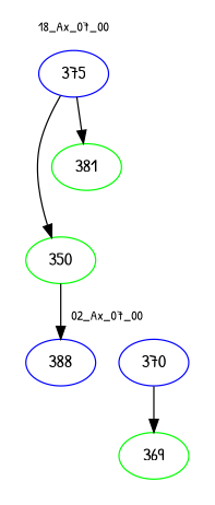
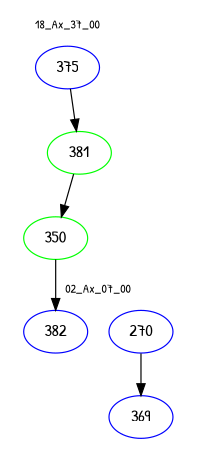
  digraph {
    fontname="Patrick Hand"
    node [color=blue fontname="Patrick Hand"]
    edge [color=black fontname="Patrick Hand"]
-   n1 [label=370]
-   n2 [color=green label=369]
-   n3 [label=388]
+   n1 [label=270]
+   n2 [label=369]
+   n3 [label=382]
    n4 [label=375]
    n5 [color=green label=350]
    n6 [color=green label=381]
    subgraph cluster_1 {
      color=white
      fontsize=10
      label="02_Ax_07_00"
      n1
      n2
      n3
    }
    subgraph cluster_2 {
      color=white
      fontsize=10
-     label="18_Ax_07_00"
+     label="18_Ax_37_00"
      n4
      n5
      n6
    }
    n1 -> n2
-   n4 -> n5
+   n6 -> n5
    n4 -> n6
    n5 -> n3
  }
